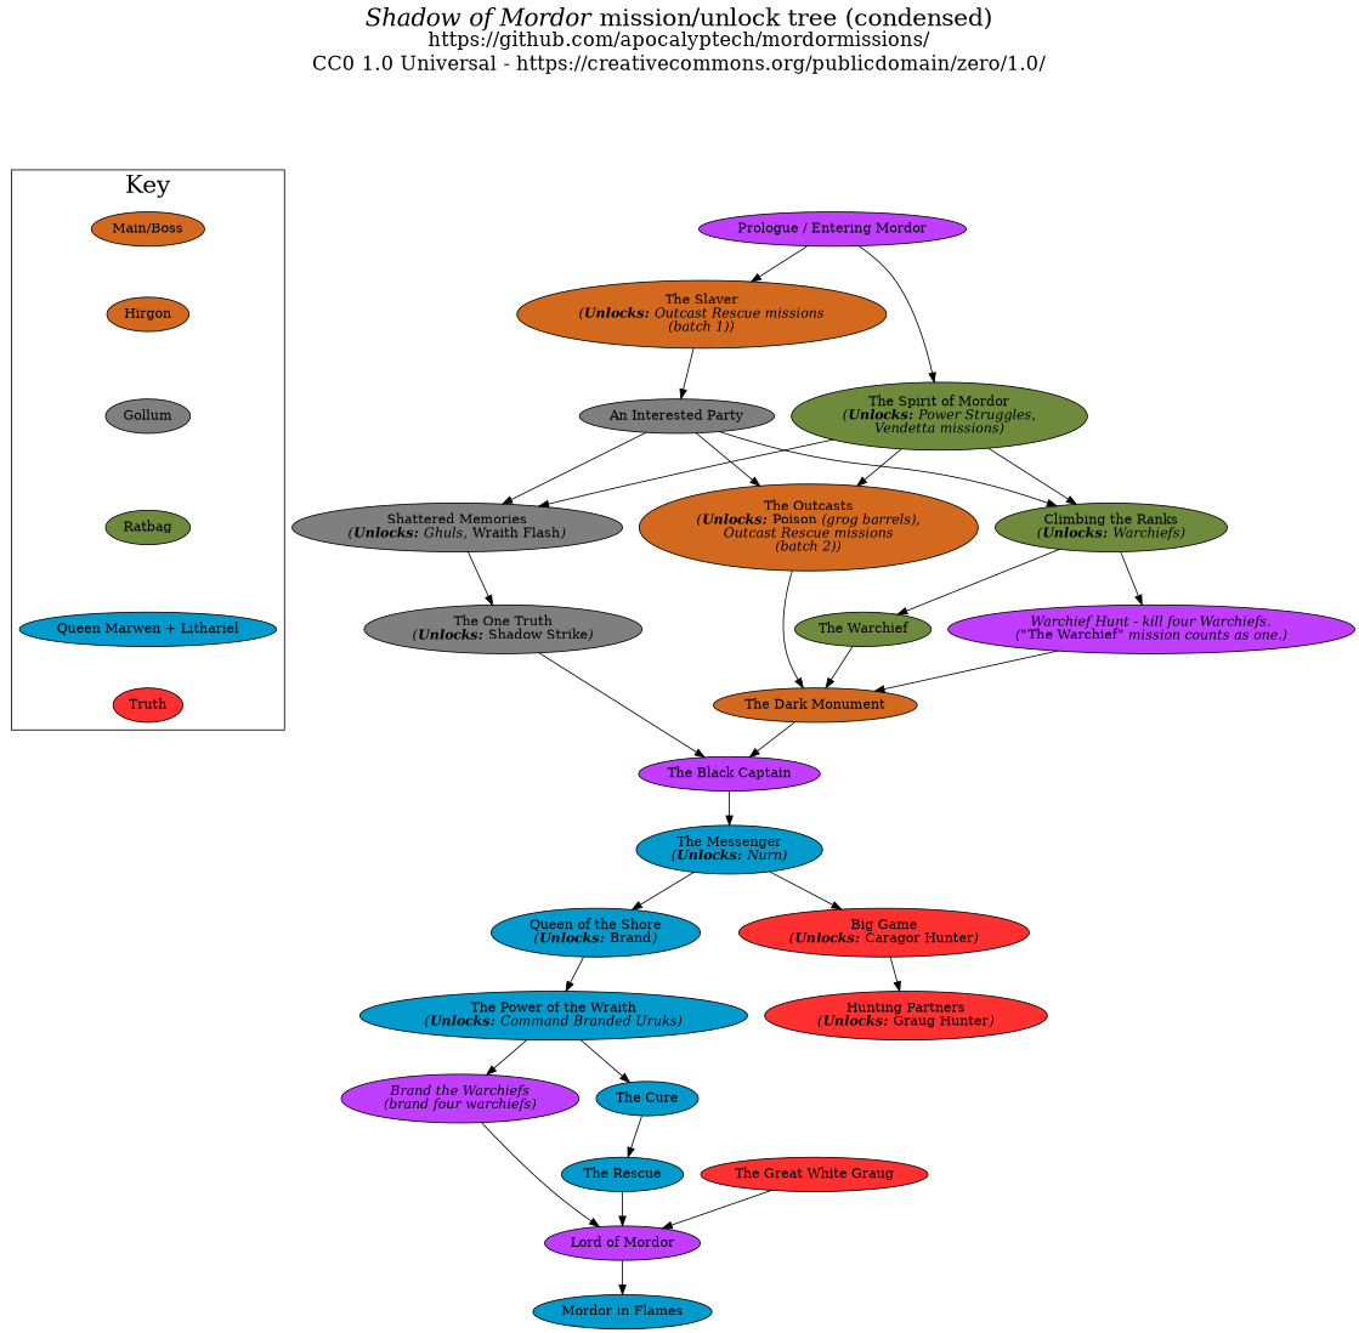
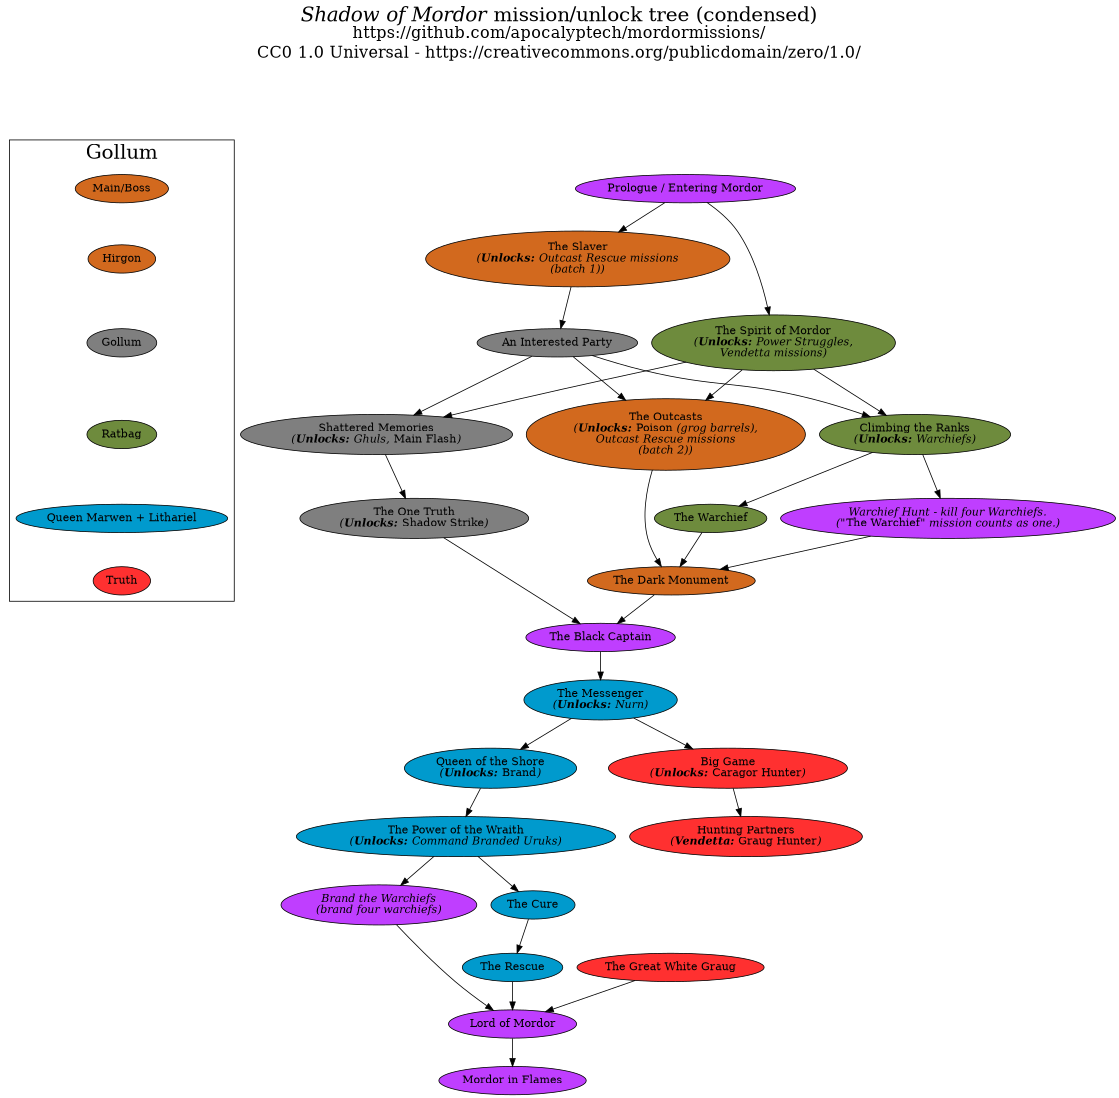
  digraph {
    fontsize=25
    label=<<i>Shadow of Mordor</i> mission/unlock tree (condensed)<br/><sup>https://github.com/apocalyptech/mordormissions/<br/>CC0 1.0 Universal - https://creativecommons.org/publicdomain/zero/1.0/</sup>>
    labelloc=t
    node [fillcolor=darkorchid1 style=filled]
    n1 [fillcolor=chocolate label="Main/Boss"]
    n2 [label="Prologue / Entering Mordor"]
    n3 [label=<<i>Warchief Hunt - kill four Warchiefs.<br/>("</i>The Warchief<i>" mission counts as one.)</i>>]
    n4 [label="The Black Captain"]
    n5 [label=<<i>Brand the Warchiefs<br/>(brand four warchiefs)</i>>]
    n6 [label="Lord of Mordor"]
-   n7 [fillcolor=deepskyblue3 label="Mordor in Flames"]
+   n7 [label="Mordor in Flames"]
    n8 [fillcolor=chocolate label=Hirgon]
    n9 [fillcolor=chocolate label=<The Slaver<br/><i>(<b>Unlocks:</b> Outcast Rescue missions<br/>(batch 1))</i>>]
    n10 [fillcolor=chocolate label=<The Outcasts<br/><i>(<b>Unlocks:</b></i> Poison <i>(grog barrels),<br/>Outcast Rescue missions<br/>(batch 2))</i>>]
    n11 [fillcolor=chocolate label="The Dark Monument"]
    n12 [fillcolor=gray50 label=Gollum]
    n13 [fillcolor=gray50 label="An Interested Party"]
-   n14 [fillcolor=gray50 label=<Shattered Memories<br/><i>(<b>Unlocks:</b> Ghuls,</i> Wraith Flash<i>)</i>>]
+   n14 [fillcolor=gray50 label=<Shattered Memories<br/><i>(<b>Unlocks:</b> Ghuls,</i> Main Flash<i>)</i>>]
    n15 [fillcolor=gray50 label=<The One Truth<br/><i>(<b>Unlocks:</b></i> Shadow Strike<i>)</i>>]
    n16 [fillcolor=darkolivegreen4 label=Ratbag]
    n17 [fillcolor=darkolivegreen4 label=<The Spirit of Mordor<br/><i>(<b>Unlocks:</b> Power Struggles,<br/>Vendetta missions)</i>>]
    n18 [fillcolor=darkolivegreen4 label=<Climbing the Ranks<br/><i>(<b>Unlocks:</b> Warchiefs)</i>>]
    n19 [fillcolor=darkolivegreen4 label="The Warchief"]
    n20 [fillcolor=deepskyblue3 label="Queen Marwen + Lithariel"]
    n21 [fillcolor=deepskyblue3 label=<The Messenger<br/><i>(<b>Unlocks:</b> Nurn)</i>>]
    n22 [fillcolor=deepskyblue3 label=<Queen of the Shore<br/><i>(<b>Unlocks:</b></i> Brand<i>)</i>>]
    n23 [fillcolor=deepskyblue3 label=<The Power of the Wraith<br/><i>(<b>Unlocks:</b> Command Branded Uruks)</i>>]
    n24 [fillcolor=deepskyblue3 label="The Cure"]
    n25 [fillcolor=deepskyblue3 label="The Rescue"]
    n26 [fillcolor=firebrick1 label=Truth]
    n27 [fillcolor=firebrick1 label=<Big Game<br/><i>(<b>Unlocks:</b></i> Caragor Hunter<i>)</i>>]
-   n28 [fillcolor=firebrick1 label=<Hunting Partners<br/><i>(<b>Unlocks:</b></i> Graug Hunter<i>)</i>>]
+   n28 [fillcolor=firebrick1 label=<Hunting Partners<br/><i>(<b>Vendetta:</b></i> Graug Hunter<i>)</i>>]
    n29 [fillcolor=firebrick1 label="The Great White Graug"]
    subgraph sub_1 {
      n1
      n2
      n3
      n4
      n5
      n6
      n7
    }
    subgraph sub_2 {
      n8
      n9
      n10
      n11
    }
    subgraph sub_3 {
      n12
      n13
      n14
      n15
    }
    subgraph sub_4 {
      n16
      n17
      n18
      n19
    }
    subgraph sub_5 {
      n20
      n21
      n22
      n23
      n24
      n25
    }
    subgraph sub_6 {
      n26
      n27
      n28
      n29
    }
    subgraph cluster_7 {
-     label=Key
+     label=Gollum
      n1
      n8
      n12
      n16
      n20
      n26
    }
    n1 -> n8 [style=invis]
    n2 -> n9
    n2 -> n17
    n3 -> n11
    n4 -> n21
    n5 -> n6
    n6 -> n7
    n8 -> n12 [style=invis]
    n9 -> n13
    n10 -> n11
    n11 -> n4
    n12 -> n16 [style=invis]
    n13 -> n10
    n13 -> n14
    n13 -> n18
    n14 -> n15
    n15 -> n4
    n16 -> n20 [style=invis]
    n17 -> n10
    n17 -> n14
    n17 -> n18
    n18 -> n3
    n18 -> n19
    n19 -> n11
    n20 -> n26 [style=invis]
    n21 -> n22
    n21 -> n27
    n22 -> n23
    n23 -> n5
    n23 -> n24
    n24 -> n25
    n25 -> n6
    n27 -> n28
    n29 -> n6
  }
